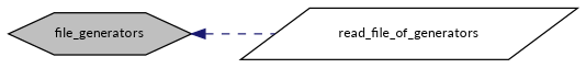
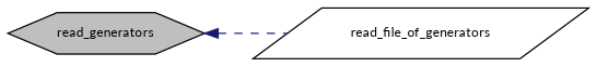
  digraph {
    rankdir=LR
    fontname=Lato
    node [color=black fontname=Lato fontsize=10 style=filled]
-   n1 [fillcolor=grey75 fontcolor=black height=0.2 label=file_generators shape=hexagon width=0.4]
+   n1 [fillcolor=grey75 fontcolor=black height=0.2 label=read_generators shape=hexagon width=0.4]
    n2 [fillcolor=white height=0.2 label=read_file_of_generators shape=parallelogram width=0.4]
    n1 -> n2 [color=midnightblue dir=back fontname=Lato fontsize=10 labelfontname=Helvetica labelfontsize=10 style=dashed]
  }
